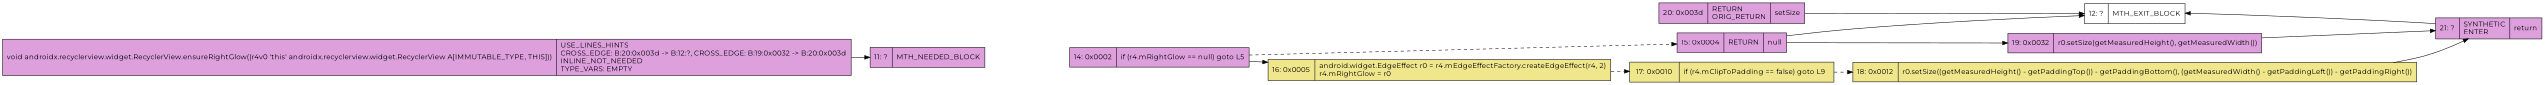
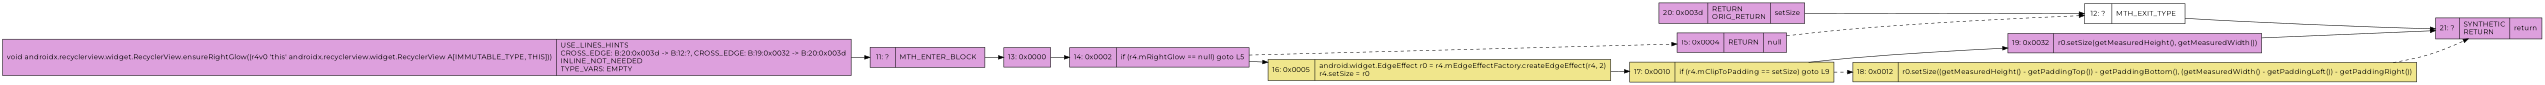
  digraph {
    fontname=Montserrat
    rankdir=LR
    node [fillcolor=plum fontname=Montserrat shape=record style=filled]
    edge [fontname=Montserrat]
-   n1 [label="{11\:\ ?|MTH_NEEDED_BLOCK\l}"]
+   n1 [label="{11\:\ ?|MTH_ENTER_BLOCK\l}"]
+   n2 [label="{13\:\ 0x0000}"]
    n3 [label="{14\:\ 0x0002|if (r4.mRightGlow == null) goto L5\l}"]
    n4 [label="{15\:\ 0x0004|RETURN\l|null\l}"]
-   n5 [fillcolor=khaki label="{16\:\ 0x0005|android.widget.EdgeEffect r0 = r4.mEdgeEffectFactory.createEdgeEffect(r4, 2)\lr4.mRightGlow = r0\l}"]
-   n6 [fillcolor=white label="{12\:\ ?|MTH_EXIT_BLOCK\l}"]
-   n7 [fillcolor=khaki label="{17\:\ 0x0010|if (r4.mClipToPadding == false) goto L9\l}"]
+   n5 [fillcolor=khaki label="{16\:\ 0x0005|android.widget.EdgeEffect r0 = r4.mEdgeEffectFactory.createEdgeEffect(r4, 2)\lr4.setSize = r0\l}"]
+   n6 [fillcolor=white label="{12\:\ ?|MTH_EXIT_TYPE\l}"]
+   n7 [fillcolor=khaki label="{17\:\ 0x0010|if (r4.mClipToPadding == setSize) goto L9\l}"]
    n8 [fillcolor=khaki label="{18\:\ 0x0012|r0.setSize((getMeasuredHeight() \- getPaddingTop()) \- getPaddingBottom(), (getMeasuredWidth() \- getPaddingLeft()) \- getPaddingRight())\l}"]
    n9 [label="{19\:\ 0x0032|r0.setSize(getMeasuredHeight(), getMeasuredWidth())\l}"]
-   n10 [label="{21\:\ ?|SYNTHETIC\lENTER\l|return\l}"]
+   n10 [label="{21\:\ ?|SYNTHETIC\lRETURN\l|return\l}"]
    n11 [label="{20\:\ 0x003d|RETURN\lORIG_RETURN\l|setSize\l}"]
    n12 [label="{void androidx.recyclerview.widget.RecyclerView.ensureRightGlow((r4v0 'this' androidx.recyclerview.widget.RecyclerView A[IMMUTABLE_TYPE, THIS]))  | USE_LINES_HINTS\lCROSS_EDGE: B:20:0x003d \-\> B:12:?, CROSS_EDGE: B:19:0x0032 \-\> B:20:0x003d\lINLINE_NOT_NEEDED\lTYPE_VARS: EMPTY\l}"]
+   n1 -> n2
+   n2 -> n3
    n3 -> n4 [style=dashed]
    n3 -> n5
-   n4 -> n6
-   n5 -> n7 [style=dashed]
+   n4 -> n6 [style=dashed]
+   n5 -> n7
    n7 -> n8 [style=dashed]
-   n4 -> n9
-   n8 -> n10
+   n7 -> n9
+   n8 -> n10 [style=dashed]
    n9 -> n10
-   n10 -> n6
+   n6 -> n10
    n11 -> n6
    n12 -> n1
  }
